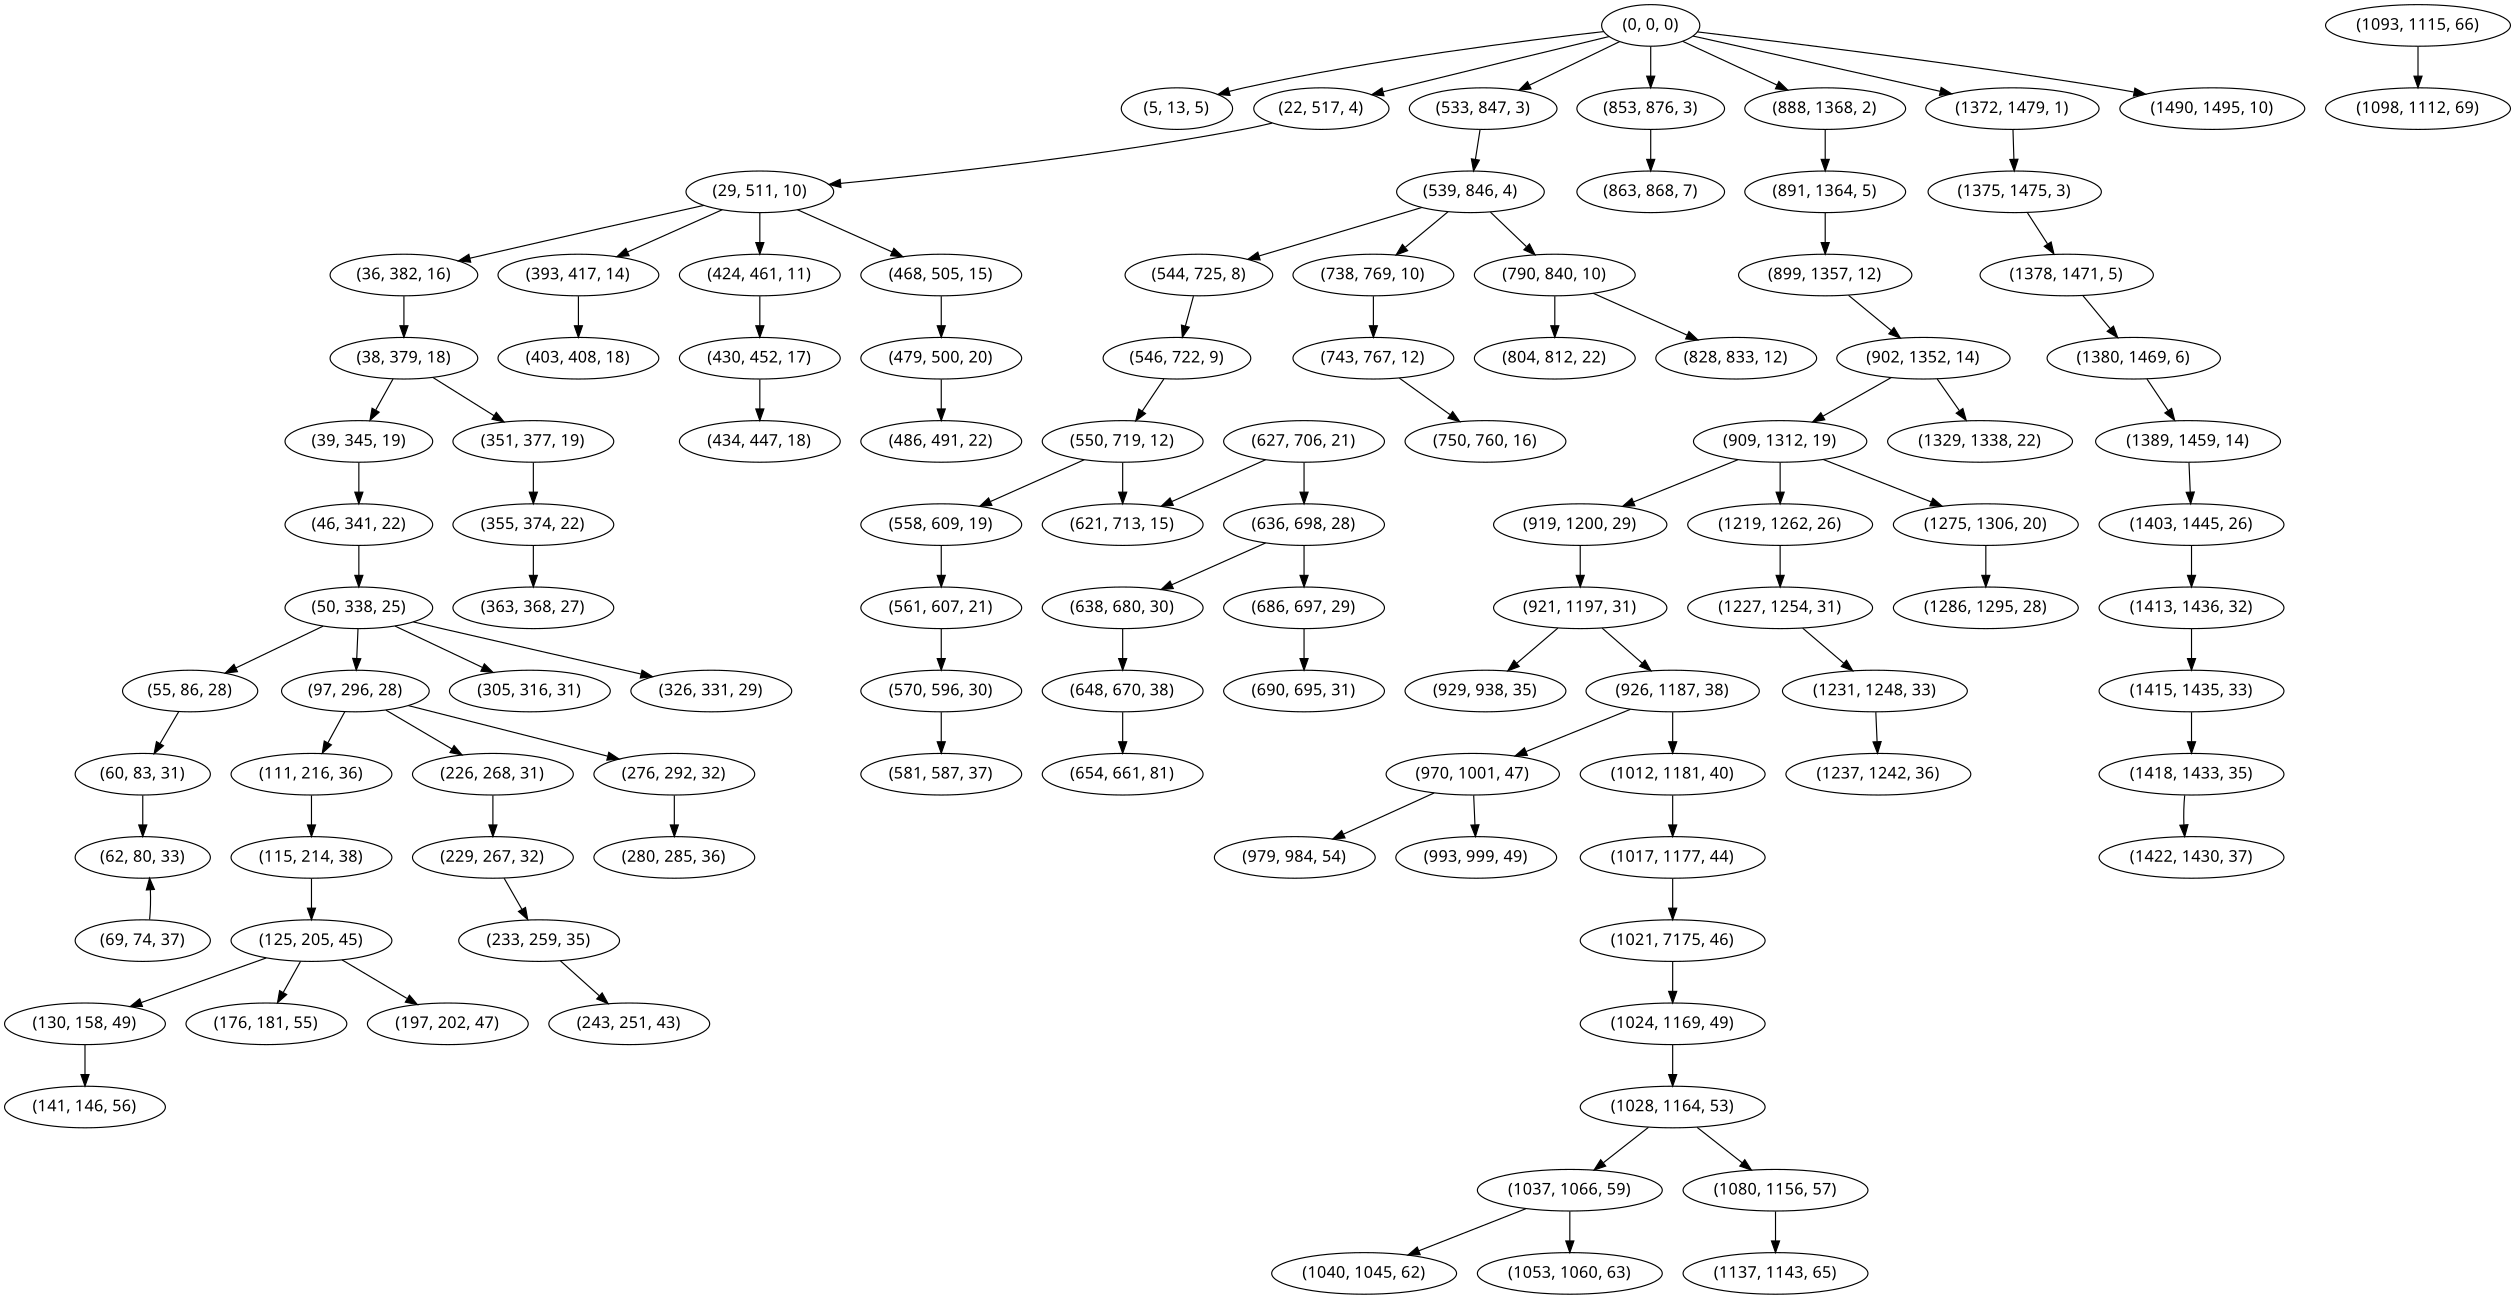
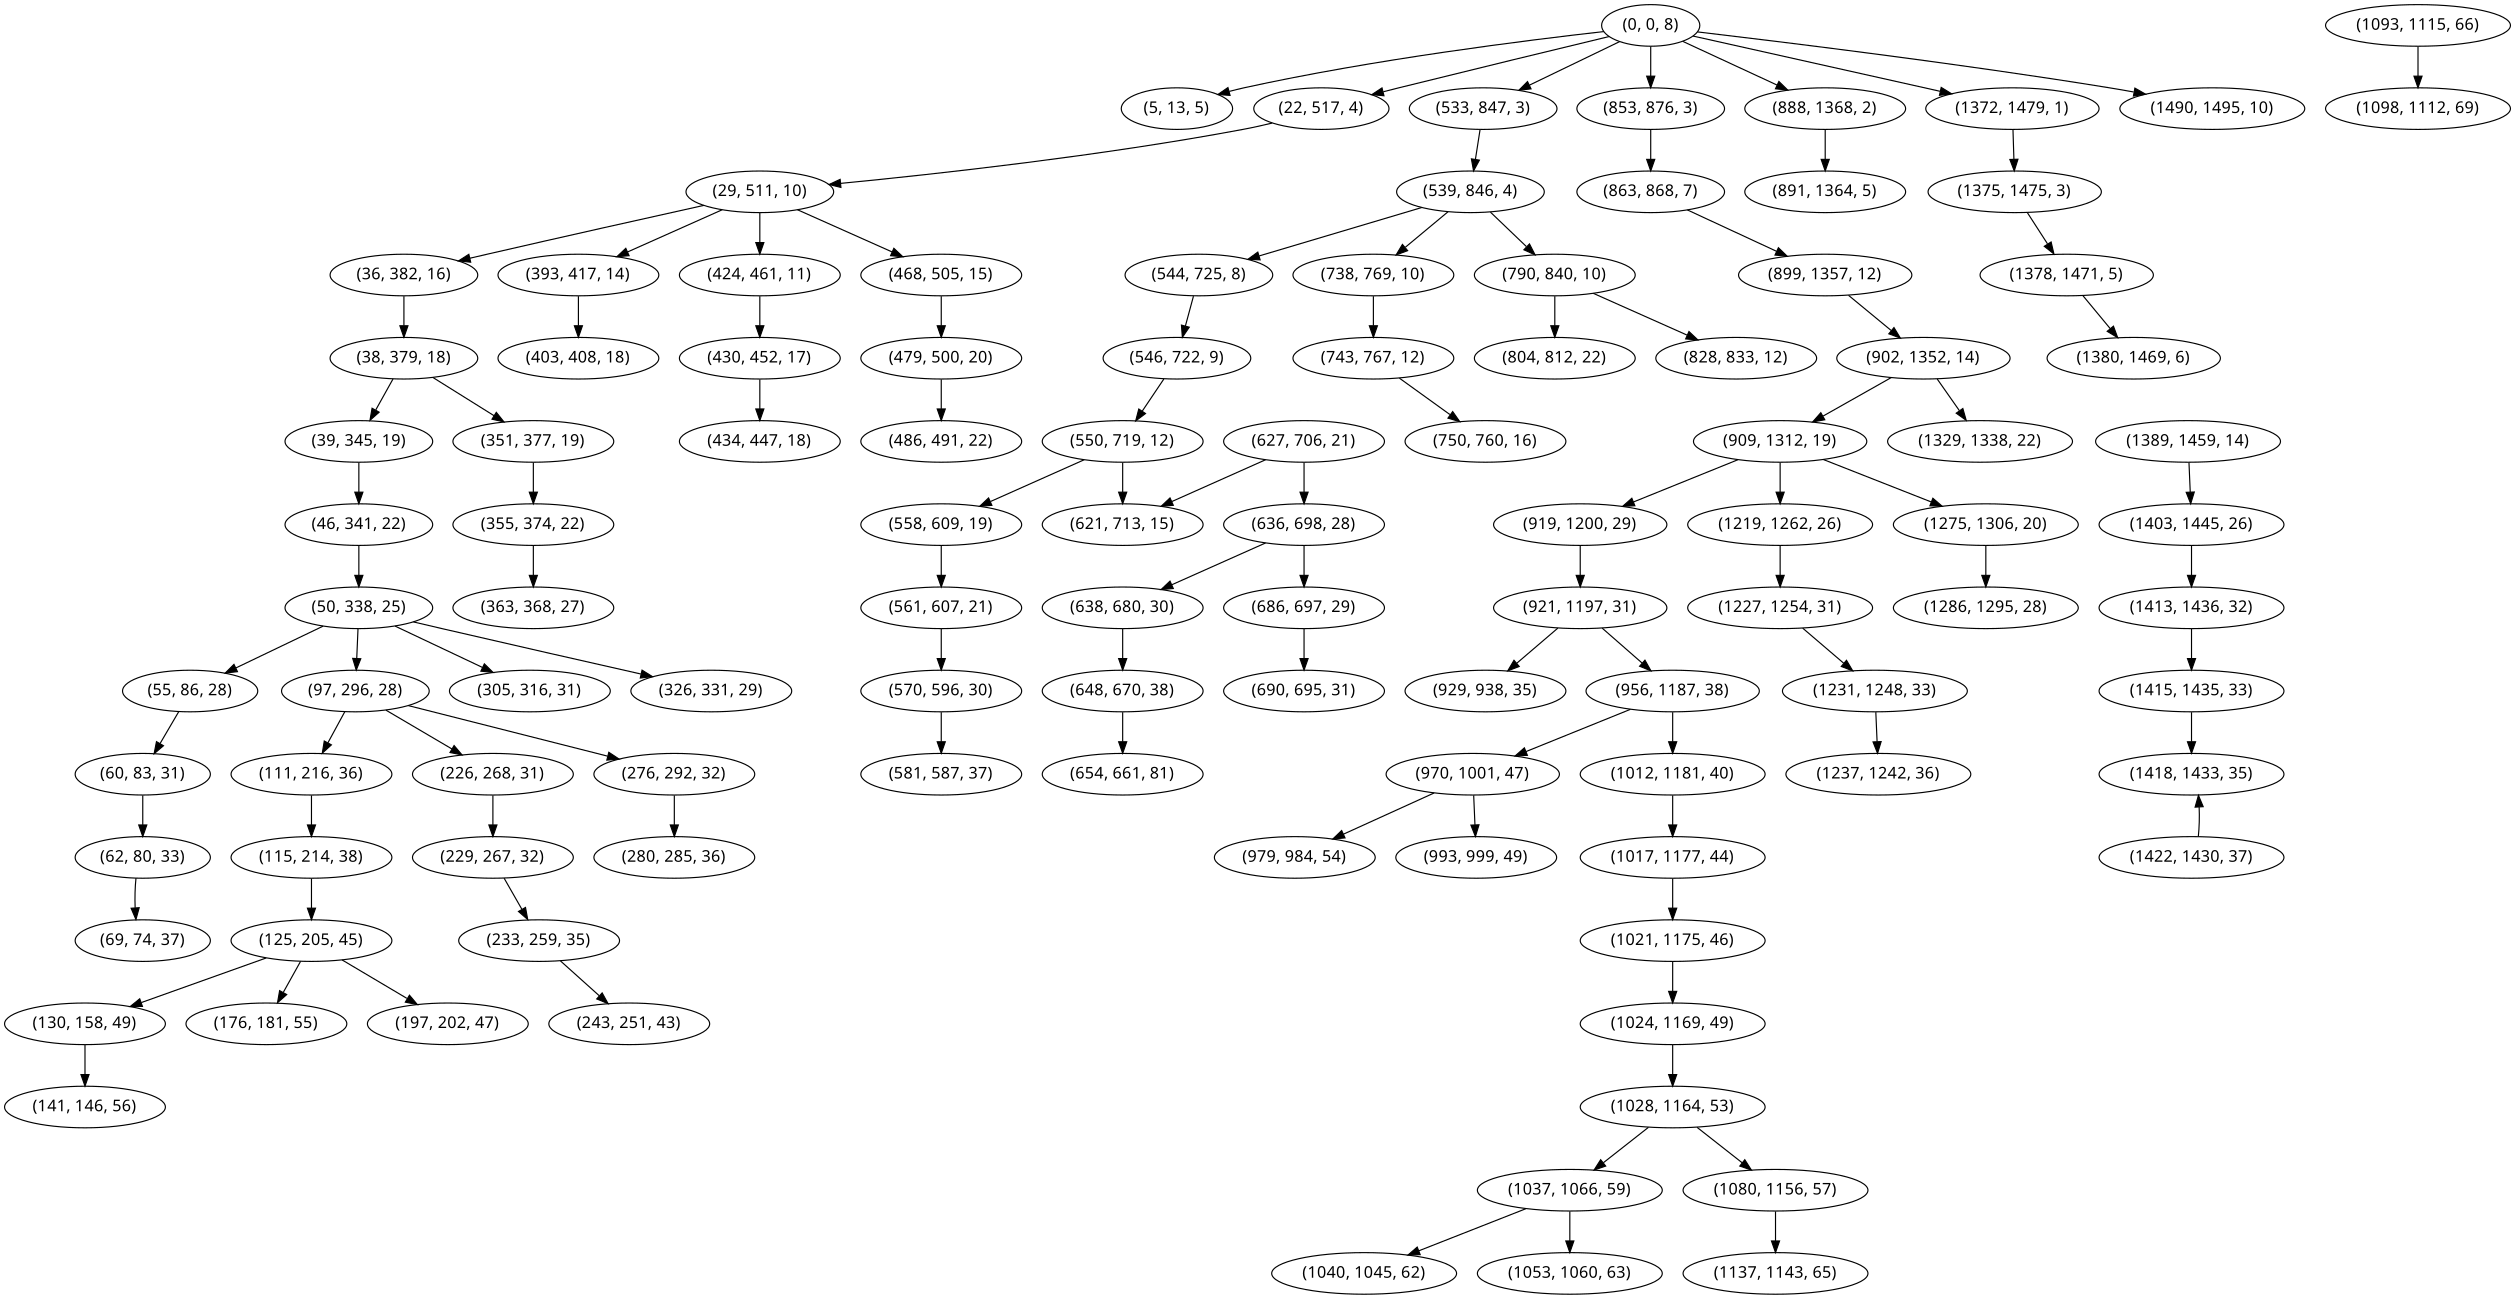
  digraph {
    fontname="Noto Sans"
    node [fontname="Noto Sans"]
    edge [fontname="Noto Sans"]
-   "(0, 0, 0)"
+   "(0, 0, 0)" [label="(0, 0, 8)"]
    "(5, 13, 5)"
    "(22, 517, 4)"
    "(533, 847, 3)"
    "(853, 876, 3)"
    "(888, 1368, 2)"
    "(1372, 1479, 1)"
    "(1490, 1495, 10)"
    "(29, 511, 10)"
    "(539, 846, 4)"
    "(863, 868, 7)"
    "(891, 1364, 5)"
    "(1375, 1475, 3)"
    "(36, 382, 16)"
    "(393, 417, 14)"
    "(424, 461, 11)"
    "(468, 505, 15)"
    "(38, 379, 18)"
    "(403, 408, 18)"
    "(430, 452, 17)"
    "(479, 500, 20)"
    "(39, 345, 19)"
    "(351, 377, 19)"
    "(46, 341, 22)"
    "(355, 374, 22)"
    "(50, 338, 25)"
    "(55, 86, 28)"
    "(97, 296, 28)"
    "(305, 316, 31)"
    "(326, 331, 29)"
    "(60, 83, 31)"
    "(111, 216, 36)"
    "(226, 268, 31)"
    "(276, 292, 32)"
    "(62, 80, 33)"
    "(69, 74, 37)"
    "(115, 214, 38)"
    "(229, 267, 32)"
    "(280, 285, 36)"
    "(125, 205, 45)"
    "(130, 158, 49)"
    "(176, 181, 55)"
    "(197, 202, 47)"
    "(141, 146, 56)"
    "(233, 259, 35)"
    "(243, 251, 43)"
    "(363, 368, 27)"
    "(434, 447, 18)"
    "(486, 491, 22)"
    "(544, 725, 8)"
    "(738, 769, 10)"
    "(790, 840, 10)"
    "(546, 722, 9)"
    "(743, 767, 12)"
    "(804, 812, 22)"
    "(828, 833, 12)"
    "(550, 719, 12)"
    "(558, 609, 19)"
    "(621, 713, 15)"
    "(561, 607, 21)"
    "(570, 596, 30)"
    "(581, 587, 37)"
    "(627, 706, 21)"
    "(636, 698, 28)"
    "(638, 680, 30)"
    "(686, 697, 29)"
    "(648, 670, 38)"
    "(690, 695, 31)"
    n69 [label="(654, 661, 81)"]
    "(750, 760, 16)"
    "(899, 1357, 12)"
    "(902, 1352, 14)"
    "(909, 1312, 19)"
    "(1329, 1338, 22)"
    "(919, 1200, 29)"
    "(1219, 1262, 26)"
    "(1275, 1306, 20)"
    "(921, 1197, 31)"
    "(1227, 1254, 31)"
    "(1286, 1295, 28)"
    "(929, 938, 35)"
-   "(956, 1187, 38)" [label="(926, 1187, 38)"]
+   "(956, 1187, 38)"
    "(970, 1001, 47)"
    "(1012, 1181, 40)"
    "(979, 984, 54)"
    "(993, 999, 49)"
    "(1017, 1177, 44)"
-   "(1021, 1175, 46)" [label="(1021, 7175, 46)"]
+   "(1021, 1175, 46)"
    "(1024, 1169, 49)"
    "(1028, 1164, 53)"
    "(1037, 1066, 59)"
    "(1080, 1156, 57)"
    "(1040, 1045, 62)"
    "(1053, 1060, 63)"
    "(1137, 1143, 65)"
    "(1093, 1115, 66)"
    "(1098, 1112, 69)"
    "(1231, 1248, 33)"
    "(1237, 1242, 36)"
    "(1378, 1471, 5)"
    "(1380, 1469, 6)"
    "(1389, 1459, 14)"
    "(1403, 1445, 26)"
    "(1413, 1436, 32)"
    "(1415, 1435, 33)"
    "(1418, 1433, 35)"
    "(1422, 1430, 37)"
    "(0, 0, 0)" -> "(5, 13, 5)"
    "(0, 0, 0)" -> "(22, 517, 4)"
    "(0, 0, 0)" -> "(533, 847, 3)"
    "(0, 0, 0)" -> "(853, 876, 3)"
    "(0, 0, 0)" -> "(888, 1368, 2)"
    "(0, 0, 0)" -> "(1372, 1479, 1)"
    "(0, 0, 0)" -> "(1490, 1495, 10)"
    "(22, 517, 4)" -> "(29, 511, 10)"
    "(533, 847, 3)" -> "(539, 846, 4)"
    "(853, 876, 3)" -> "(863, 868, 7)"
    "(888, 1368, 2)" -> "(891, 1364, 5)"
    "(1372, 1479, 1)" -> "(1375, 1475, 3)"
    "(29, 511, 10)" -> "(36, 382, 16)"
    "(29, 511, 10)" -> "(393, 417, 14)"
    "(29, 511, 10)" -> "(424, 461, 11)"
    "(29, 511, 10)" -> "(468, 505, 15)"
    "(539, 846, 4)" -> "(544, 725, 8)"
    "(539, 846, 4)" -> "(738, 769, 10)"
    "(539, 846, 4)" -> "(790, 840, 10)"
-   "(891, 1364, 5)" -> "(899, 1357, 12)"
+   "(863, 868, 7)" -> "(899, 1357, 12)"
    "(1375, 1475, 3)" -> "(1378, 1471, 5)"
    "(36, 382, 16)" -> "(38, 379, 18)"
    "(393, 417, 14)" -> "(403, 408, 18)"
    "(424, 461, 11)" -> "(430, 452, 17)"
    "(468, 505, 15)" -> "(479, 500, 20)"
    "(38, 379, 18)" -> "(39, 345, 19)"
    "(38, 379, 18)" -> "(351, 377, 19)"
    "(430, 452, 17)" -> "(434, 447, 18)"
    "(479, 500, 20)" -> "(486, 491, 22)"
    "(39, 345, 19)" -> "(46, 341, 22)"
    "(351, 377, 19)" -> "(355, 374, 22)"
    "(46, 341, 22)" -> "(50, 338, 25)"
    "(355, 374, 22)" -> "(363, 368, 27)"
    "(50, 338, 25)" -> "(55, 86, 28)"
    "(50, 338, 25)" -> "(97, 296, 28)"
    "(50, 338, 25)" -> "(305, 316, 31)"
    "(50, 338, 25)" -> "(326, 331, 29)"
    "(55, 86, 28)" -> "(60, 83, 31)"
    "(97, 296, 28)" -> "(111, 216, 36)"
    "(97, 296, 28)" -> "(226, 268, 31)"
    "(97, 296, 28)" -> "(276, 292, 32)"
    "(60, 83, 31)" -> "(62, 80, 33)"
    "(111, 216, 36)" -> "(115, 214, 38)"
    "(226, 268, 31)" -> "(229, 267, 32)"
    "(276, 292, 32)" -> "(280, 285, 36)"
-   "(69, 74, 37)" -> "(62, 80, 33)"
+   "(62, 80, 33)" -> "(69, 74, 37)"
    "(115, 214, 38)" -> "(125, 205, 45)"
    "(229, 267, 32)" -> "(233, 259, 35)"
    "(125, 205, 45)" -> "(130, 158, 49)"
    "(125, 205, 45)" -> "(176, 181, 55)"
    "(125, 205, 45)" -> "(197, 202, 47)"
    "(130, 158, 49)" -> "(141, 146, 56)"
    "(233, 259, 35)" -> "(243, 251, 43)"
    "(544, 725, 8)" -> "(546, 722, 9)"
    "(738, 769, 10)" -> "(743, 767, 12)"
    "(790, 840, 10)" -> "(804, 812, 22)"
    "(790, 840, 10)" -> "(828, 833, 12)"
    "(546, 722, 9)" -> "(550, 719, 12)"
    "(743, 767, 12)" -> "(750, 760, 16)"
    "(550, 719, 12)" -> "(558, 609, 19)"
    "(550, 719, 12)" -> "(621, 713, 15)"
    "(558, 609, 19)" -> "(561, 607, 21)"
    "(561, 607, 21)" -> "(570, 596, 30)"
    "(570, 596, 30)" -> "(581, 587, 37)"
    "(627, 706, 21)" -> "(621, 713, 15)"
    "(627, 706, 21)" -> "(636, 698, 28)"
    "(636, 698, 28)" -> "(638, 680, 30)"
    "(636, 698, 28)" -> "(686, 697, 29)"
    "(638, 680, 30)" -> "(648, 670, 38)"
    "(686, 697, 29)" -> "(690, 695, 31)"
    "(648, 670, 38)" -> n69
    "(899, 1357, 12)" -> "(902, 1352, 14)"
    "(902, 1352, 14)" -> "(909, 1312, 19)"
    "(902, 1352, 14)" -> "(1329, 1338, 22)"
    "(909, 1312, 19)" -> "(919, 1200, 29)"
    "(909, 1312, 19)" -> "(1219, 1262, 26)"
    "(909, 1312, 19)" -> "(1275, 1306, 20)"
    "(919, 1200, 29)" -> "(921, 1197, 31)"
    "(1219, 1262, 26)" -> "(1227, 1254, 31)"
    "(1275, 1306, 20)" -> "(1286, 1295, 28)"
    "(921, 1197, 31)" -> "(929, 938, 35)"
    "(921, 1197, 31)" -> "(956, 1187, 38)"
    "(1227, 1254, 31)" -> "(1231, 1248, 33)"
    "(956, 1187, 38)" -> "(970, 1001, 47)"
    "(956, 1187, 38)" -> "(1012, 1181, 40)"
    "(970, 1001, 47)" -> "(979, 984, 54)"
    "(970, 1001, 47)" -> "(993, 999, 49)"
    "(1012, 1181, 40)" -> "(1017, 1177, 44)"
    "(1017, 1177, 44)" -> "(1021, 1175, 46)"
    "(1021, 1175, 46)" -> "(1024, 1169, 49)"
    "(1024, 1169, 49)" -> "(1028, 1164, 53)"
    "(1028, 1164, 53)" -> "(1037, 1066, 59)"
    "(1028, 1164, 53)" -> "(1080, 1156, 57)"
    "(1037, 1066, 59)" -> "(1040, 1045, 62)"
    "(1037, 1066, 59)" -> "(1053, 1060, 63)"
    "(1080, 1156, 57)" -> "(1137, 1143, 65)"
    "(1093, 1115, 66)" -> "(1098, 1112, 69)"
    "(1231, 1248, 33)" -> "(1237, 1242, 36)"
    "(1378, 1471, 5)" -> "(1380, 1469, 6)"
-   "(1380, 1469, 6)" -> "(1389, 1459, 14)"
    "(1389, 1459, 14)" -> "(1403, 1445, 26)"
    "(1403, 1445, 26)" -> "(1413, 1436, 32)"
    "(1413, 1436, 32)" -> "(1415, 1435, 33)"
    "(1415, 1435, 33)" -> "(1418, 1433, 35)"
-   "(1418, 1433, 35)" -> "(1422, 1430, 37)"
+   "(1422, 1430, 37)" -> "(1418, 1433, 35)"
  }
